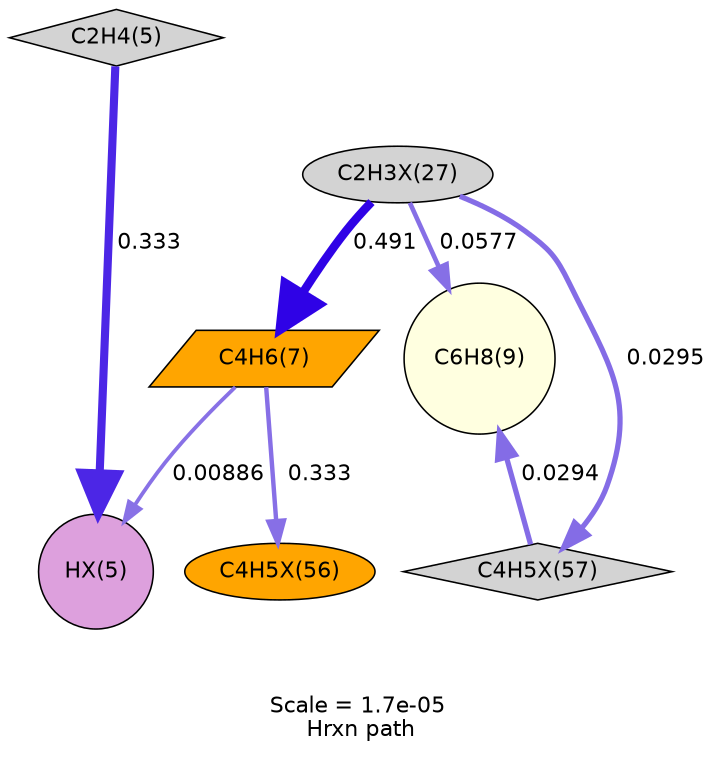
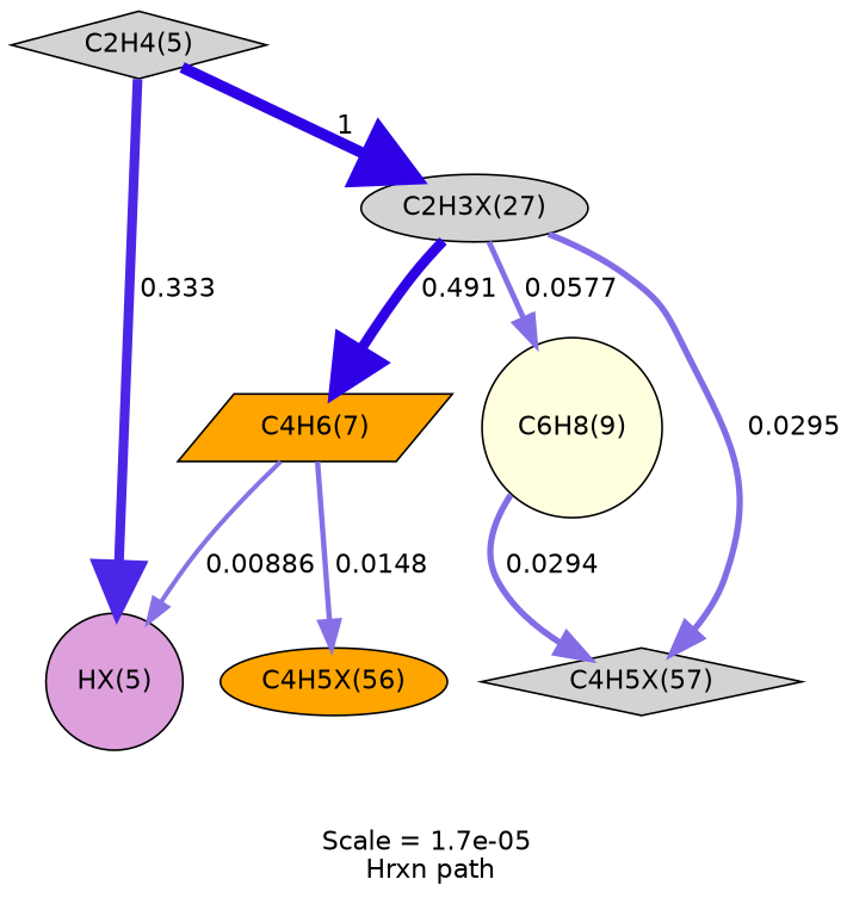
  digraph {
    fontname=Helvetica
    label="Scale = 1.7e-05\l Hrxn path"
    node [fillcolor=lightgrey fontname=Helvetica shape=diamond style=filled]
    edge [arrowsize=1.67 fontname=Helvetica style="setlinewidth(3.34)"]
    n1 [label="C2H4(5)"]
    n2 [fillcolor=plum label="HX(5)" shape=circle]
    n3 [label="C2H3X(27)" shape=ellipse]
    n4 [fillcolor=orange label="C4H6(7)" shape=parallelogram]
    n5 [fillcolor=lightyellow label="C6H8(9)" shape=circle]
    n6 [label="C4H5X(57)"]
    n7 [fillcolor=orange label="C4H5X(56)" shape=ellipse]
    n1 -> n2 [arrowsize=2.59 color="0.7, 0.833, 0.9" label=" 0.333" style="setlinewidth(5.17)"]
+   n1 -> n3 [arrowsize=3 color="0.7, 1.5, 0.9" label=" 1" style="setlinewidth(6)"]
    n3 -> n4 [arrowsize=2.73 color="0.7, 0.991, 0.9" label=" 0.491" style="setlinewidth(5.46)"]
    n3 -> n5 [arrowsize=1.48 color="0.7, 0.518, 0.9" label=" 0.0577" style="setlinewidth(2.95)"]
    n3 -> n6 [color="0.7, 0.53, 0.9" label=" 0.0295"]
    n4 -> n2 [arrowsize=1.22 color="0.7, 0.509, 0.9" label=" 0.00886" style="setlinewidth(2.43)"]
-   n4 -> n7 [arrowsize=1.41 color="0.7, 0.515, 0.9" label=" 0.333" style="setlinewidth(2.82)"]
-   n6 -> n5 [color="0.7, 0.529, 0.9" label=" 0.0294"]
+   n4 -> n7 [arrowsize=1.41 color="0.7, 0.515, 0.9" label=" 0.0148" style="setlinewidth(2.82)"]
+   n5 -> n6 [color="0.7, 0.529, 0.9" label=" 0.0294"]
  }
